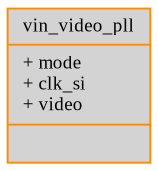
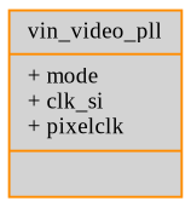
  digraph {
    fontname="Liberation Serif"
-   n1 [color=darkorange fillcolor=lightgrey fontcolor=black fontname="Liberation Serif" fontsize=10 height=0.2 label="{vin_video_pll\n|+ mode\l+ clk_si\l+ video\l|}" shape=record style=filled width=0.4]
+   n1 [color=darkorange fillcolor=lightgrey fontcolor=black fontname="Liberation Serif" fontsize=10 height=0.2 label="{vin_video_pll\n|+ mode\l+ clk_si\l+ pixelclk\l|}" shape=record style=filled width=0.4]
  }
